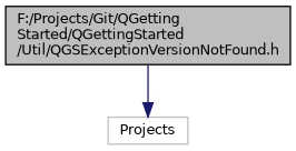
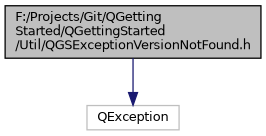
  digraph {
    node [fontname=Helvetica fontsize=10 shape=record style=filled]
    n1 [color=black fillcolor=grey75 fontcolor=black height=0.2 label="F:/Projects/Git/QGetting\lStarted/QGettingStarted\l/Util/QGSExceptionVersionNotFound.h" width=0.4]
-   n2 [color=grey75 fillcolor=white height=0.2 label=Projects width=0.4]
+   n2 [color=grey75 fillcolor=white height=0.2 label=QException width=0.4]
    n1 -> n2 [color=midnightblue fontname=Helvetica fontsize=10 labelfontname=Helvetica labelfontsize=10 style=solid]
  }
